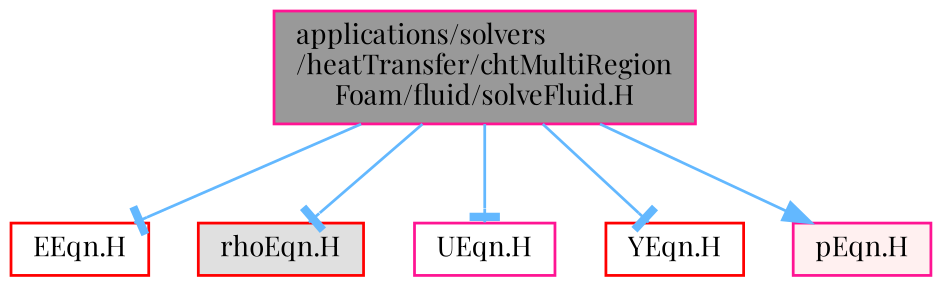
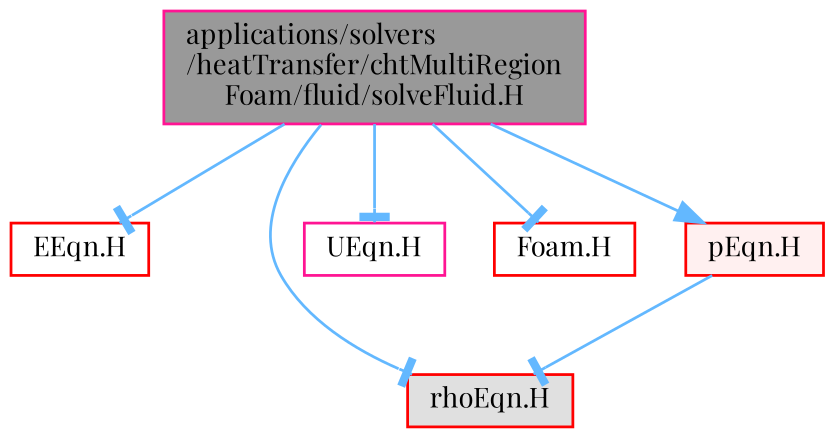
  digraph {
    fontname="Playfair Display"
    node [color=red fillcolor=white fontname="Playfair Display" fontsize=10 shape=box style=filled]
    edge [arrowhead=tee color=steelblue1 fontname="Playfair Display" fontsize=10 labelfontname=Helvetica labelfontsize=10 style=solid]
    n1 [color=deeppink fillcolor=grey60 fontcolor=black height=0.2 label="applications/solvers\l/heatTransfer/chtMultiRegion\lFoam/fluid/solveFluid.H" width=0.4]
    n2 [height=0.2 label="EEqn.H" width=0.4]
    n3 [fillcolor="#E0E0E0" height=0.2 label="rhoEqn.H" width=0.4]
    n4 [color=deeppink height=0.2 label="UEqn.H" width=0.4]
-   n5 [height=0.2 label="YEqn.H" width=0.4]
-   n6 [color=deeppink fillcolor="#FFF0F0" height=0.2 label="pEqn.H" width=0.4]
+   n5 [height=0.2 label="Foam.H" width=0.4]
+   n6 [fillcolor="#FFF0F0" height=0.2 label="pEqn.H" width=0.4]
    n1 -> n2
    n1 -> n3
    n1 -> n4
    n1 -> n5
    n1 -> n6 [arrowhead=normal]
+   n6 -> n3
  }
